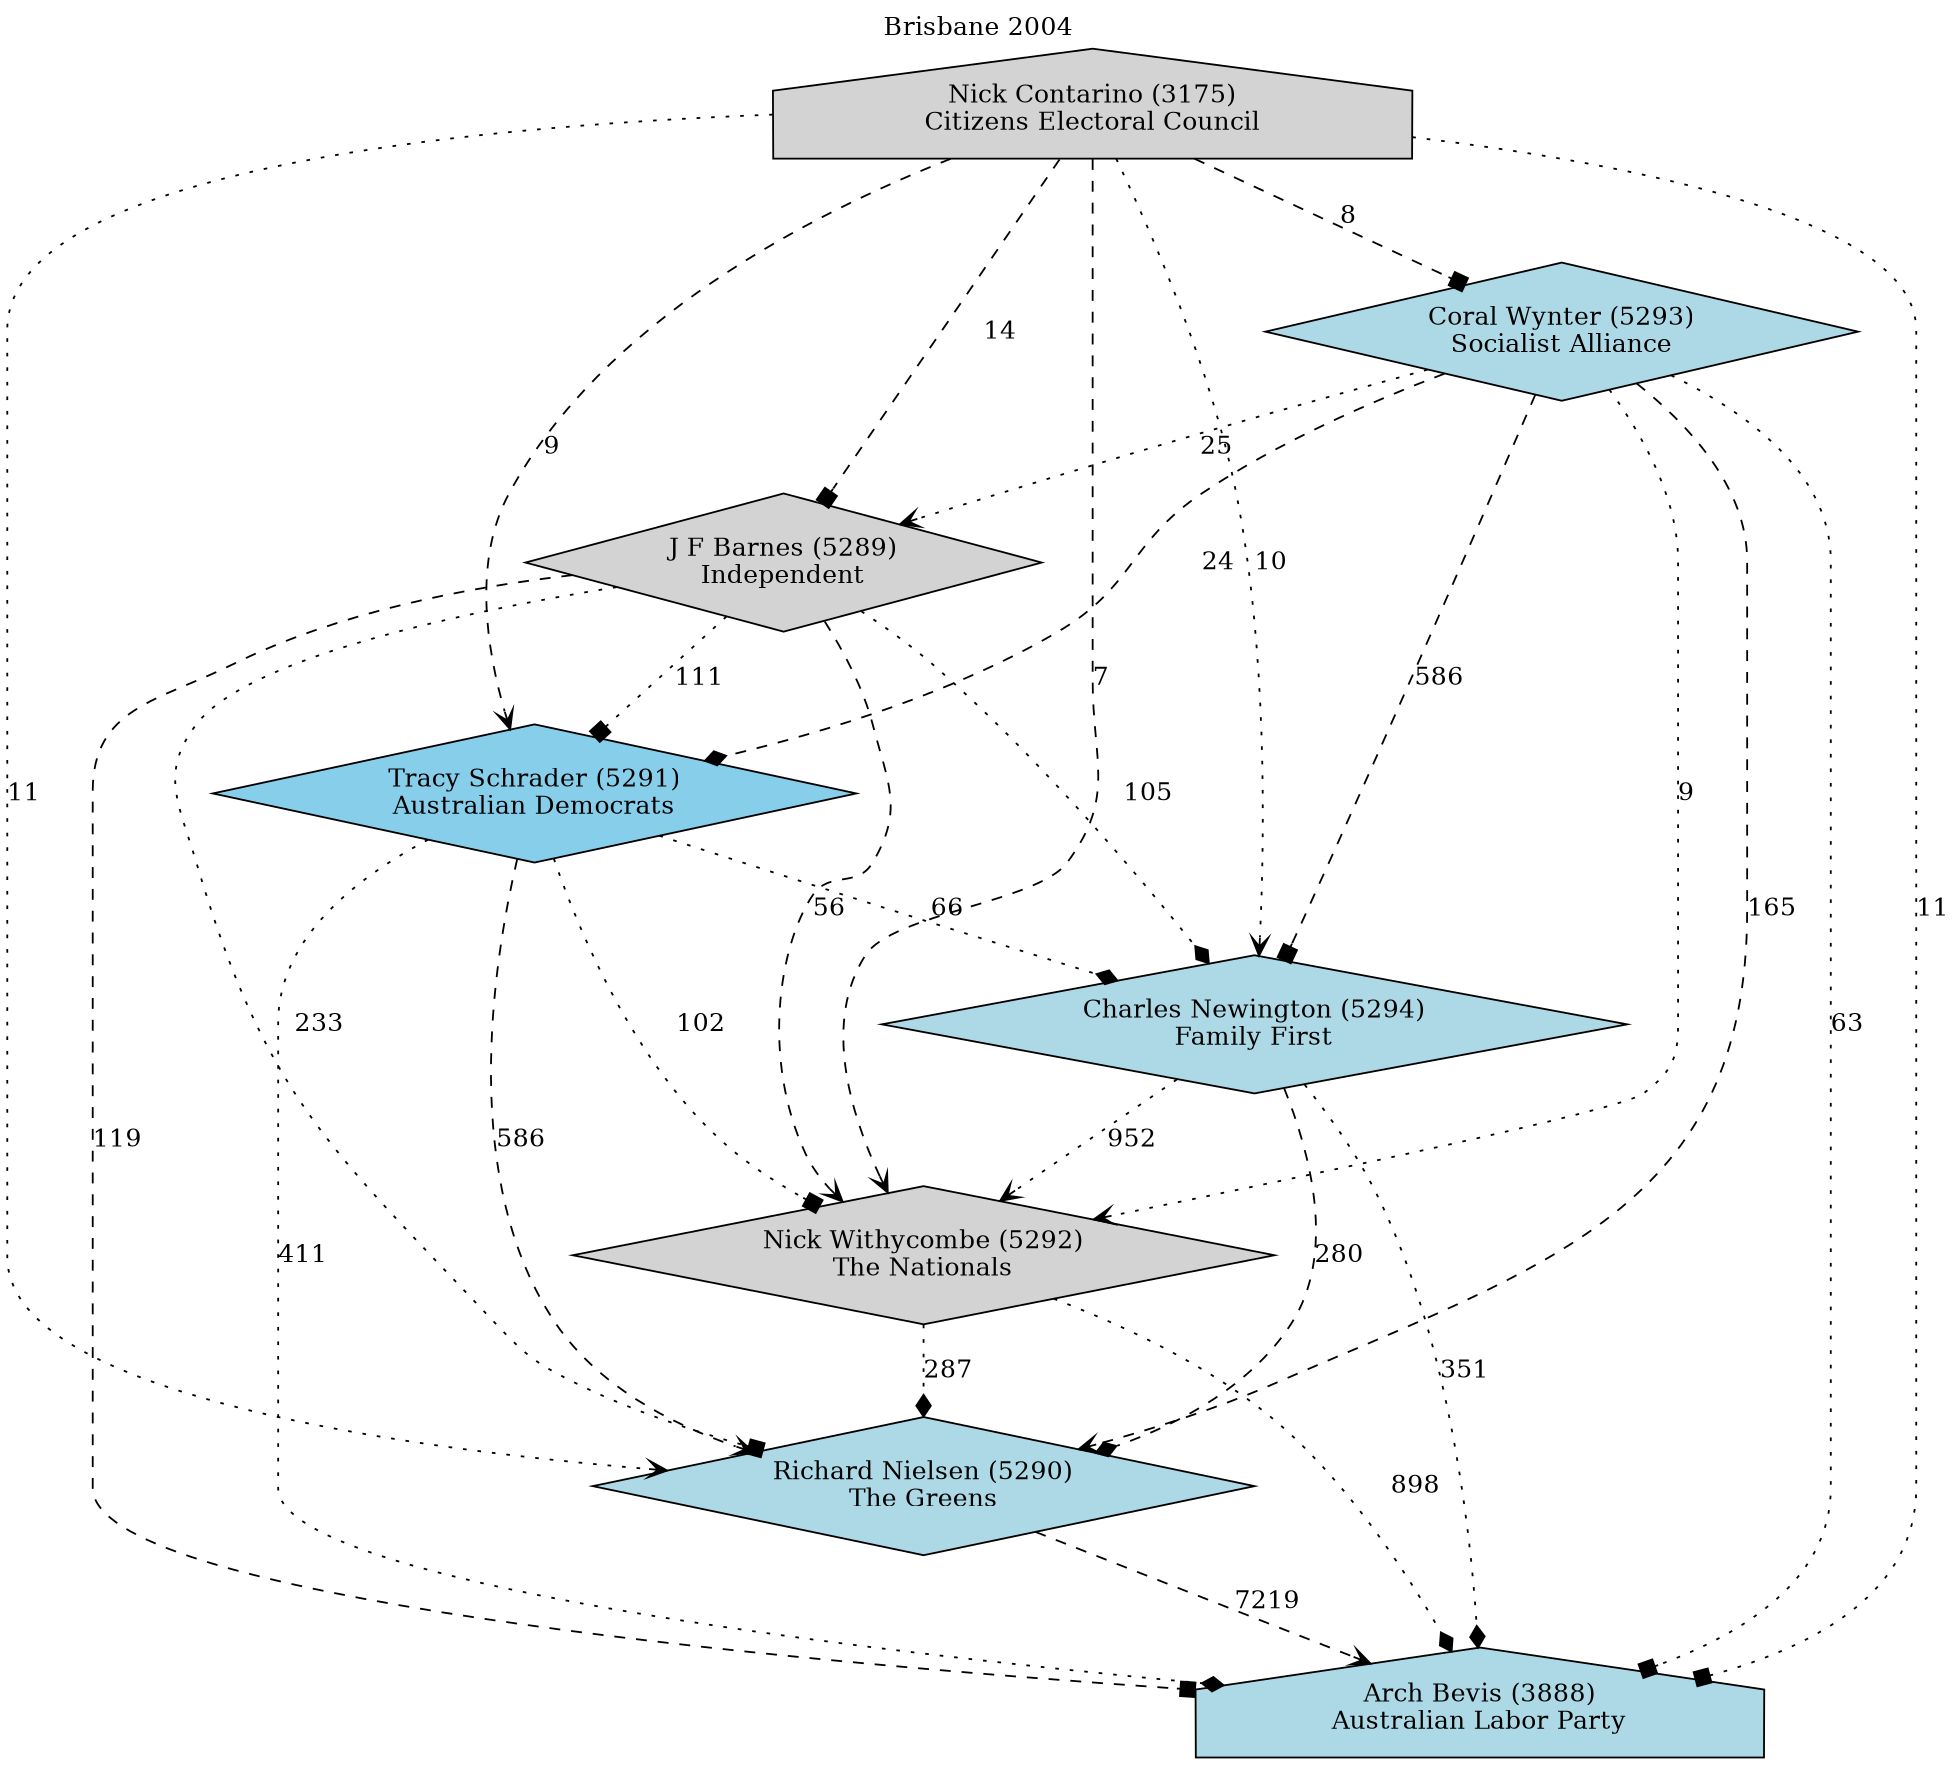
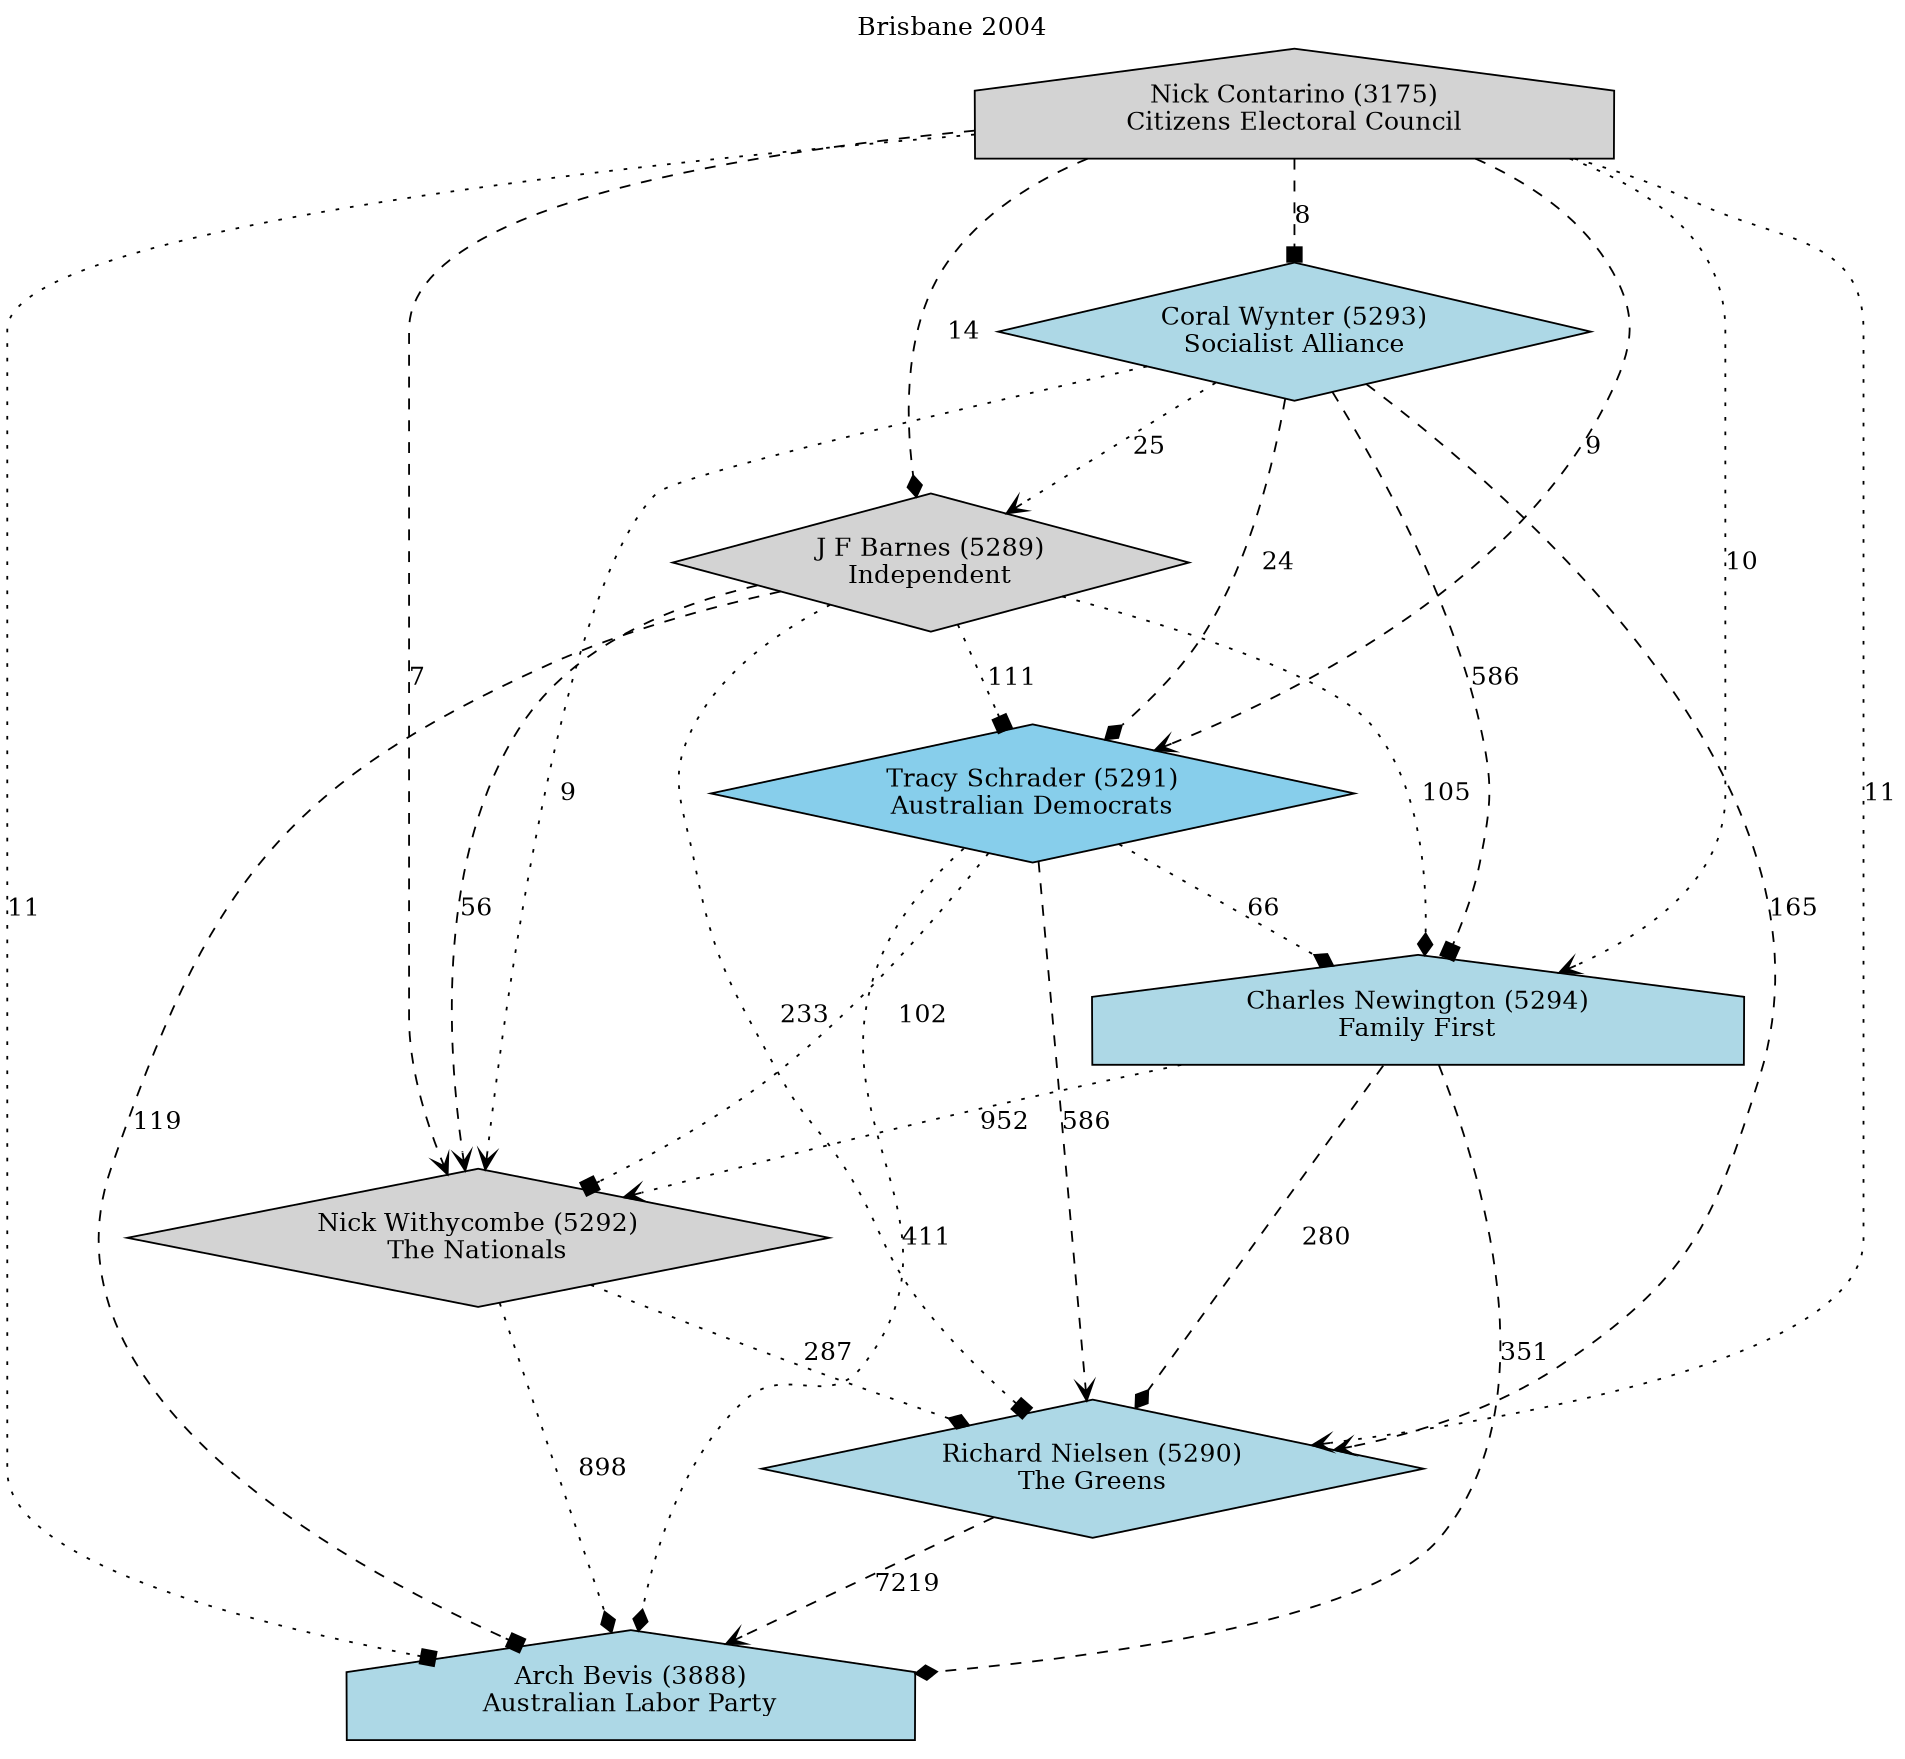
  digraph {
    label="Brisbane 2004"
    labelloc=t
    mclimit=10
    node [fillcolor=lightblue shape=diamond style=filled]
    edge [arrowhead=vee style=dotted]
    n1 [label="Arch Bevis (3888)\nAustralian Labor Party" shape=house]
-   n2 [label="Charles Newington (5294)\nFamily First"]
+   n2 [label="Charles Newington (5294)\nFamily First" shape=house]
    n3 [fillcolor=lightgrey label="Nick Withycombe (5292)\nThe Nationals"]
    n4 [label="Richard Nielsen (5290)\nThe Greens"]
    n5 [label="Coral Wynter (5293)\nSocialist Alliance"]
    n6 [fillcolor=lightgrey label="J F Barnes (5289)\nIndependent"]
    n7 [fillcolor=skyblue label="Tracy Schrader (5291)\nAustralian Democrats"]
    n8 [fillcolor=lightgrey label="Nick Contarino (3175)\nCitizens Electoral Council" shape=house]
-   n2 -> n1 [arrowhead=diamond label=351]
+   n2 -> n1 [arrowhead=diamond label=351 style=dashed]
    n2 -> n3 [label=952]
    n2 -> n4 [arrowhead=diamond label=280 style=dashed]
    n3 -> n1 [arrowhead=diamond label=898]
    n3 -> n4 [arrowhead=diamond label=287]
    n4 -> n1 [label=7219 style=dashed]
-   n5 -> n1 [arrowhead=box label=63]
    n5 -> n2 [arrowhead=box label=586 style=dashed]
    n5 -> n3 [label=9]
    n5 -> n4 [label=165 style=dashed]
    n5 -> n6 [label=25]
    n5 -> n7 [arrowhead=diamond label=24 style=dashed]
    n6 -> n1 [arrowhead=box label=119 style=dashed]
    n6 -> n2 [arrowhead=diamond label=105]
    n6 -> n3 [label=56 style=dashed]
    n6 -> n4 [arrowhead=box label=233]
    n6 -> n7 [arrowhead=box label=111]
    n7 -> n1 [arrowhead=diamond label=411]
    n7 -> n2 [arrowhead=diamond label=66]
    n7 -> n3 [arrowhead=box label=102]
    n7 -> n4 [label=586 style=dashed]
    n8 -> n1 [arrowhead=box label=11]
    n8 -> n2 [label=10]
    n8 -> n3 [label=7 style=dashed]
    n8 -> n4 [label=11]
    n8 -> n5 [arrowhead=box label=8 style=dashed]
-   n8 -> n6 [arrowhead=box label=14 style=dashed]
+   n8 -> n6 [arrowhead=diamond label=14 style=dashed]
    n8 -> n7 [label=9 style=dashed]
  }
